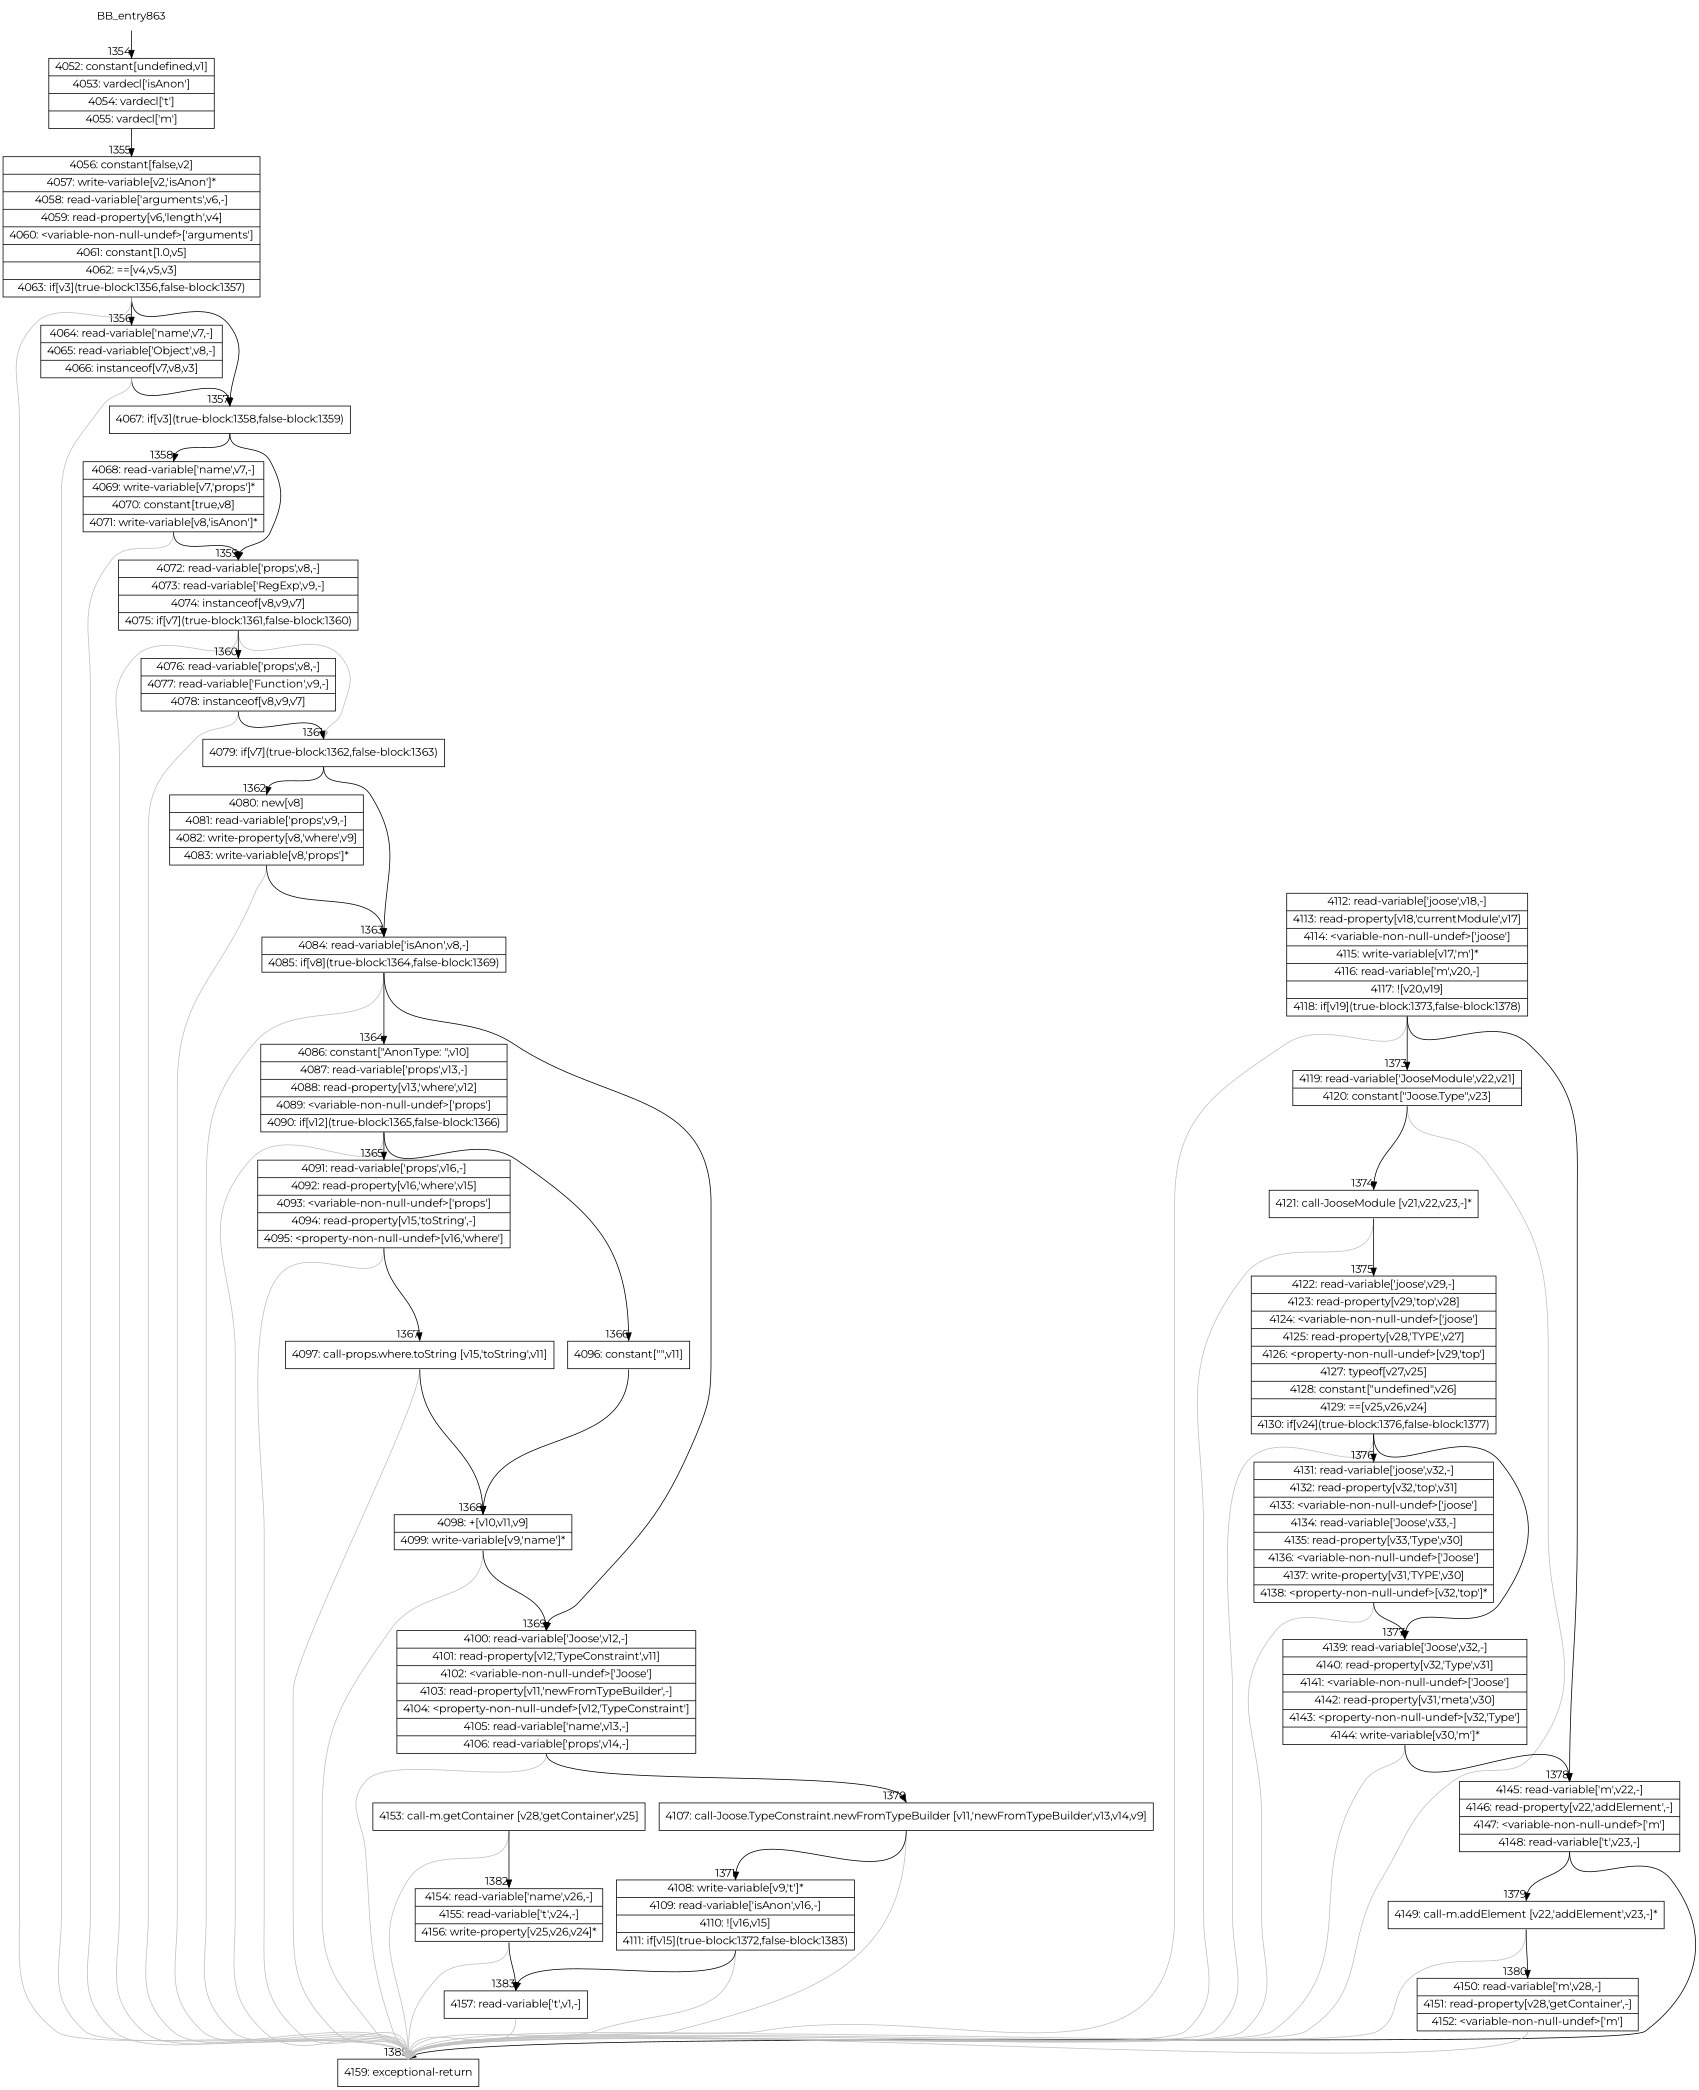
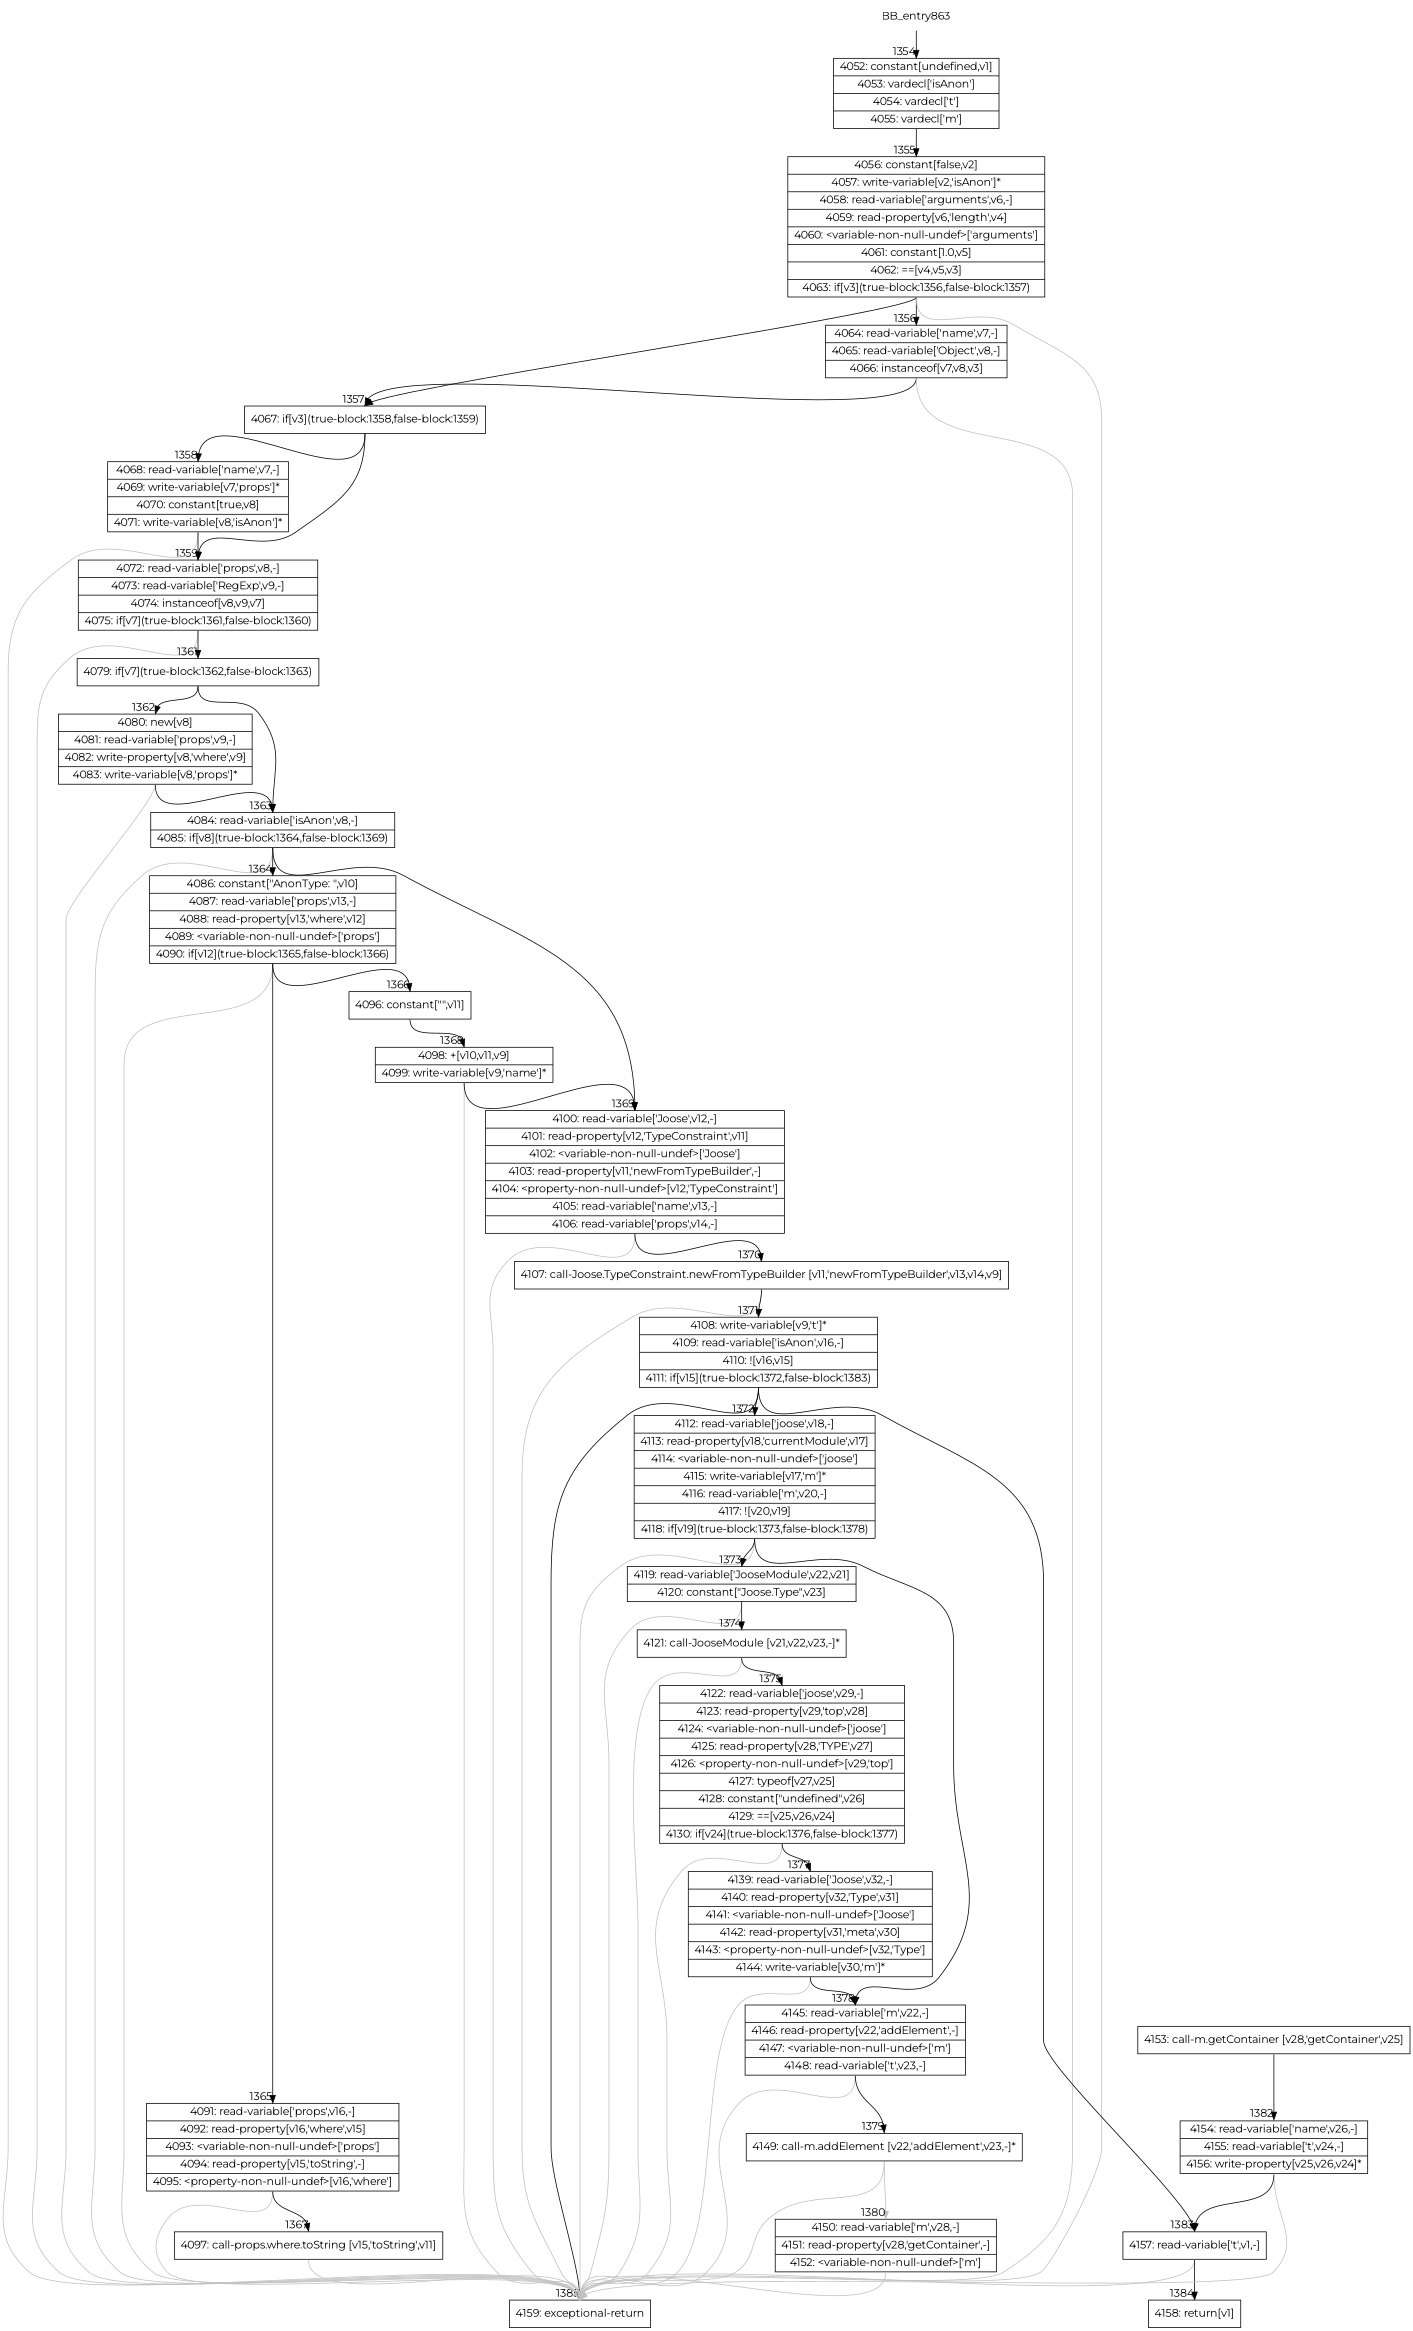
  digraph {
    fontname=Montserrat
    rankdir=TD
    node [fontname=Montserrat shape=record]
    edge [fontname=Montserrat headport=n tailport=s]
    n1 [label=BB_entry863 shape=none]
    n2 [label="{4052: constant[undefined,v1]|4053: vardecl['isAnon']|4054: vardecl['t']|4055: vardecl['m']}"]
    n3 [label="{4056: constant[false,v2]|4057: write-variable[v2,'isAnon']*|4058: read-variable['arguments',v6,-]|4059: read-property[v6,'length',v4]|4060: \<variable-non-null-undef\>['arguments']|4061: constant[1.0,v5]|4062: ==[v4,v5,v3]|4063: if[v3](true-block:1356,false-block:1357)}"]
    n4 [label="{4067: if[v3](true-block:1358,false-block:1359)}"]
    n5 [label="{4064: read-variable['name',v7,-]|4065: read-variable['Object',v8,-]|4066: instanceof[v7,v8,v3]}"]
    n6 [label="{4159: exceptional-return}"]
    n7 [label="{4068: read-variable['name',v7,-]|4069: write-variable[v7,'props']*|4070: constant[true,v8]|4071: write-variable[v8,'isAnon']*}"]
    n8 [label="{4072: read-variable['props',v8,-]|4073: read-variable['RegExp',v9,-]|4074: instanceof[v8,v9,v7]|4075: if[v7](true-block:1361,false-block:1360)}"]
    n9 [label="{4079: if[v7](true-block:1362,false-block:1363)}"]
-   n10 [label="{4076: read-variable['props',v8,-]|4077: read-variable['Function',v9,-]|4078: instanceof[v8,v9,v7]}"]
    n11 [label="{4080: new[v8]|4081: read-variable['props',v9,-]|4082: write-property[v8,'where',v9]|4083: write-variable[v8,'props']*}"]
    n12 [label="{4084: read-variable['isAnon',v8,-]|4085: if[v8](true-block:1364,false-block:1369)}"]
    n13 [label="{4086: constant[\"AnonType: \",v10]|4087: read-variable['props',v13,-]|4088: read-property[v13,'where',v12]|4089: \<variable-non-null-undef\>['props']|4090: if[v12](true-block:1365,false-block:1366)}"]
    n14 [label="{4100: read-variable['Joose',v12,-]|4101: read-property[v12,'TypeConstraint',v11]|4102: \<variable-non-null-undef\>['Joose']|4103: read-property[v11,'newFromTypeBuilder',-]|4104: \<property-non-null-undef\>[v12,'TypeConstraint']|4105: read-variable['name',v13,-]|4106: read-variable['props',v14,-]}"]
    n15 [label="{4091: read-variable['props',v16,-]|4092: read-property[v16,'where',v15]|4093: \<variable-non-null-undef\>['props']|4094: read-property[v15,'toString',-]|4095: \<property-non-null-undef\>[v16,'where']}"]
    n16 [label="{4096: constant[\"\",v11]}"]
    n17 [label="{4107: call-Joose.TypeConstraint.newFromTypeBuilder [v11,'newFromTypeBuilder',v13,v14,v9]}"]
    n18 [label="{4097: call-props.where.toString [v15,'toString',v11]}"]
    n19 [label="{4098: +[v10,v11,v9]|4099: write-variable[v9,'name']*}"]
    n20 [label="{4108: write-variable[v9,'t']*|4109: read-variable['isAnon',v16,-]|4110: ![v16,v15]|4111: if[v15](true-block:1372,false-block:1383)}"]
    n21 [label="{4112: read-variable['joose',v18,-]|4113: read-property[v18,'currentModule',v17]|4114: \<variable-non-null-undef\>['joose']|4115: write-variable[v17,'m']*|4116: read-variable['m',v20,-]|4117: ![v20,v19]|4118: if[v19](true-block:1373,false-block:1378)}"]
    n22 [label="{4157: read-variable['t',v1,-]}"]
    n23 [label="{4119: read-variable['JooseModule',v22,v21]|4120: constant[\"Joose.Type\",v23]}"]
    n24 [label="{4145: read-variable['m',v22,-]|4146: read-property[v22,'addElement',-]|4147: \<variable-non-null-undef\>['m']|4148: read-variable['t',v23,-]}"]
+   n25 [label="{4158: return[v1]}"]
    n26 [label="{4121: call-JooseModule [v21,v22,v23,-]*}"]
    n27 [label="{4149: call-m.addElement [v22,'addElement',v23,-]*}"]
    n28 [label="{4122: read-variable['joose',v29,-]|4123: read-property[v29,'top',v28]|4124: \<variable-non-null-undef\>['joose']|4125: read-property[v28,'TYPE',v27]|4126: \<property-non-null-undef\>[v29,'top']|4127: typeof[v27,v25]|4128: constant[\"undefined\",v26]|4129: ==[v25,v26,v24]|4130: if[v24](true-block:1376,false-block:1377)}"]
    n29 [label="{4150: read-variable['m',v28,-]|4151: read-property[v28,'getContainer',-]|4152: \<variable-non-null-undef\>['m']}"]
-   n30 [label="{4131: read-variable['joose',v32,-]|4132: read-property[v32,'top',v31]|4133: \<variable-non-null-undef\>['joose']|4134: read-variable['Joose',v33,-]|4135: read-property[v33,'Type',v30]|4136: \<variable-non-null-undef\>['Joose']|4137: write-property[v31,'TYPE',v30]|4138: \<property-non-null-undef\>[v32,'top']*}"]
    n31 [label="{4139: read-variable['Joose',v32,-]|4140: read-property[v32,'Type',v31]|4141: \<variable-non-null-undef\>['Joose']|4142: read-property[v31,'meta',v30]|4143: \<property-non-null-undef\>[v32,'Type']|4144: write-variable[v30,'m']*}"]
    n32 [label="{4153: call-m.getContainer [v28,'getContainer',v25]}"]
    n33 [label="{4154: read-variable['name',v26,-]|4155: read-variable['t',v24,-]|4156: write-property[v25,v26,v24]*}"]
    n1 -> n2 [headlabel="    1354"]
    n2 -> n3 [headlabel="      1355"]
    n3 -> n4 [headlabel="      1357"]
    n3 -> n5 [headlabel="      1356"]
    n3 -> n6 [color=gray headlabel="      1385"]
    n4 -> n7 [headlabel="      1358"]
    n4 -> n8 [headlabel="      1359"]
    n5 -> n4
    n5 -> n6 [color=gray]
    n7 -> n6 [color=gray]
    n7 -> n8
    n8 -> n6 [color=gray]
-   n8 -> n9 [headlabel="      1361" color=gray]
-   n8 -> n10 [headlabel="      1360"]
+   n8 -> n9 [headlabel="      1361"]
    n9 -> n11 [headlabel="      1362"]
    n9 -> n12 [headlabel="      1363"]
-   n10 -> n6 [color=gray]
-   n10 -> n9
    n11 -> n6 [color=gray]
    n11 -> n12
    n12 -> n6 [color=gray]
    n12 -> n13 [headlabel="      1364"]
    n12 -> n14 [headlabel="      1369"]
    n13 -> n6 [color=gray]
    n13 -> n15 [headlabel="      1365"]
    n13 -> n16 [headlabel="      1366"]
    n14 -> n6 [color=gray]
    n14 -> n17 [headlabel="      1370"]
    n15 -> n6 [color=gray]
    n15 -> n18 [headlabel="      1367"]
    n16 -> n19 [headlabel="      1368"]
    n17 -> n6 [color=gray]
    n17 -> n20 [headlabel="      1371"]
    n18 -> n6 [color=gray]
-   n18 -> n19
    n19 -> n6 [color=gray]
    n19 -> n14
-   n20 -> n6 [color=gray]
+   n20 -> n6 [color=black]
+   n20 -> n21 [headlabel="      1372"]
    n20 -> n22 [headlabel="      1383"]
    n21 -> n6 [color=gray]
    n21 -> n23 [headlabel="      1373"]
    n21 -> n24 [headlabel="      1378"]
    n22 -> n6 [color=gray]
+   n22 -> n25 [headlabel="      1384"]
    n23 -> n6 [color=gray]
    n23 -> n26 [headlabel="      1374"]
-   n24 -> n6 [color=black]
+   n24 -> n6 [color=gray]
    n24 -> n27 [headlabel="      1379"]
    n26 -> n6 [color=gray]
    n26 -> n28 [headlabel="      1375"]
    n27 -> n6 [color=gray]
-   n27 -> n29 [headlabel="      1380"]
+   n27 -> n29 [headlabel="      1380" color=gray]
    n28 -> n6 [color=gray]
-   n28 -> n30 [headlabel="      1376"]
    n28 -> n31 [headlabel="      1377"]
    n29 -> n6 [color=gray]
-   n30 -> n6 [color=gray]
-   n30 -> n31
    n31 -> n6 [color=gray]
    n31 -> n24
-   n32 -> n6 [color=gray]
    n32 -> n33 [headlabel="      1382"]
    n33 -> n6 [color=gray]
    n33 -> n22
  }
